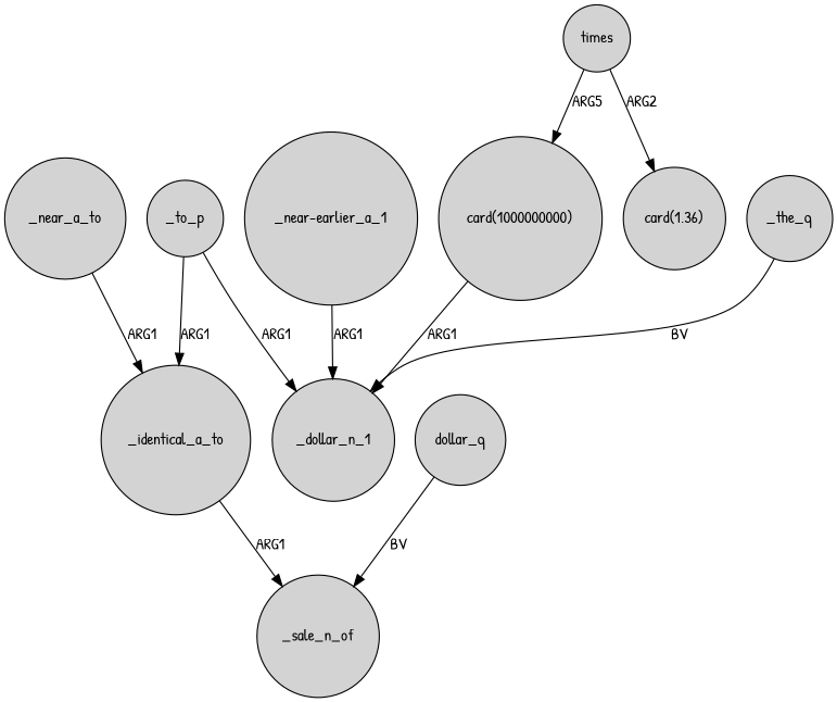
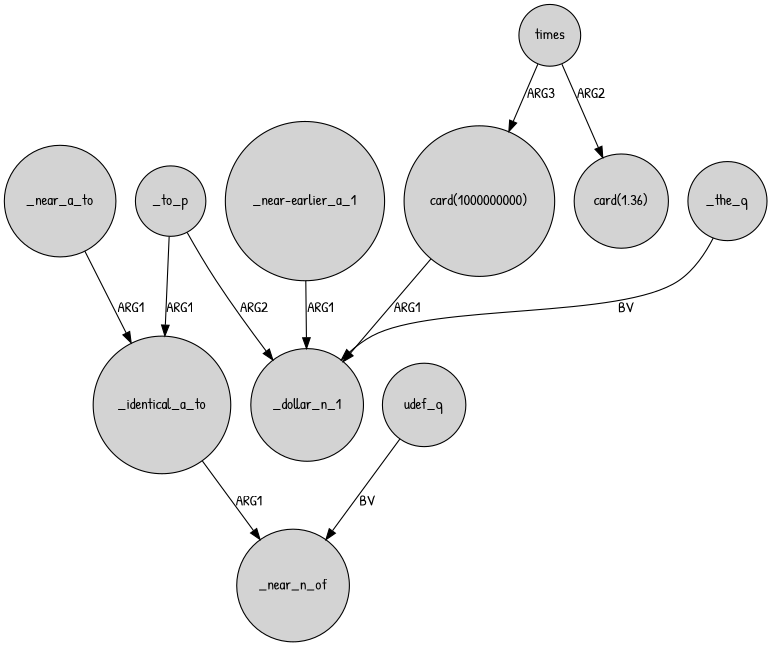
  digraph {
    fontname="Patrick Hand"
    node [fontname="Patrick Hand" shape=circle style=filled]
    edge [fontname="Patrick Hand"]
    _the_q
    _dollar_n_1
    _identical_a_to
-   _sale_n_of
+   _sale_n_of [label=_near_n_of]
    _to_p
    n6 [label="_near-earlier_a_1"]
    _near_a_to
    times
    "card(1.36)"
    "card(1000000000)"
-   udef_q [label=dollar_q]
+   udef_q
    _the_q -> _dollar_n_1 [label=BV]
    _identical_a_to -> _sale_n_of [label=ARG1]
-   _to_p -> _dollar_n_1 [label=ARG1]
+   _to_p -> _dollar_n_1 [label=ARG2]
    _to_p -> _identical_a_to [label=ARG1]
    n6 -> _dollar_n_1 [label=ARG1]
    _near_a_to -> _identical_a_to [label=ARG1]
    times -> "card(1.36)" [label=ARG2]
-   times -> "card(1000000000)" [label=ARG5]
+   times -> "card(1000000000)" [label=ARG3]
    "card(1000000000)" -> _dollar_n_1 [label=ARG1]
    udef_q -> _sale_n_of [label=BV]
  }
